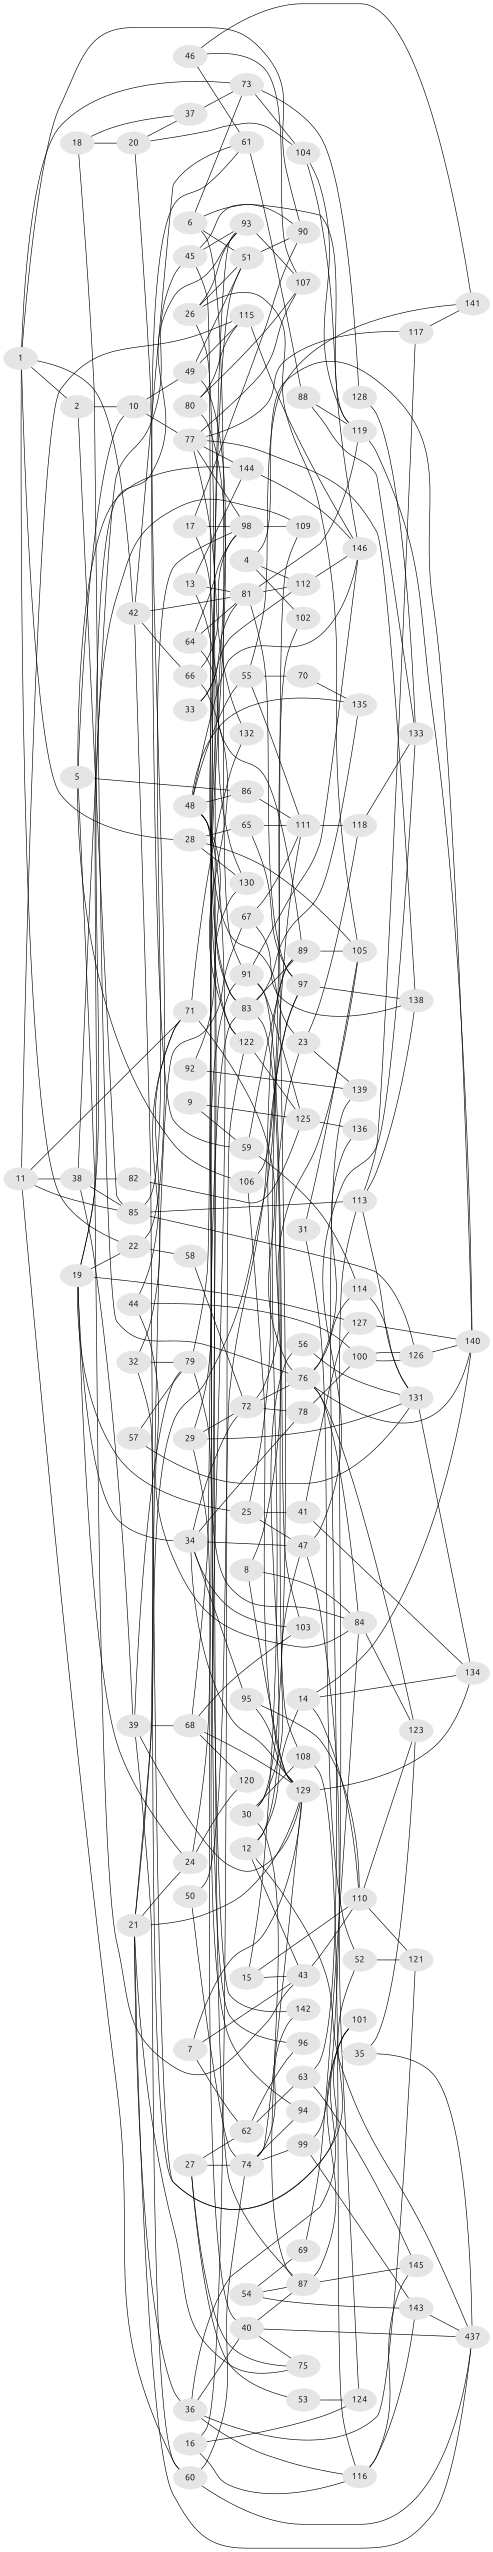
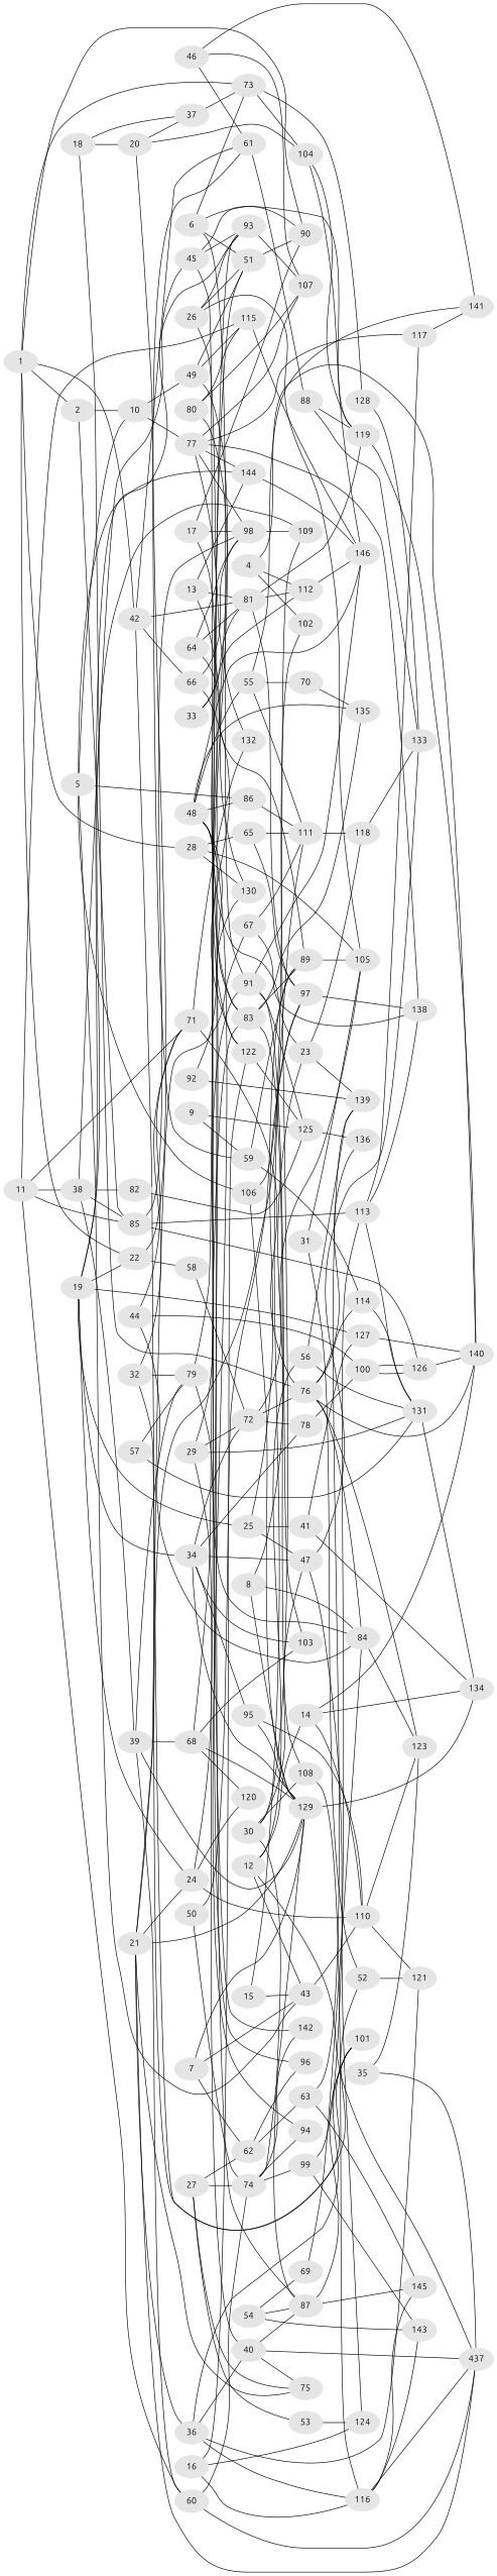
  graph {
    fontname=Ubuntu
    rankdir=LR
    node [color=gray90 fontname=Ubuntu style=filled]
    edge [fontname=Ubuntu]
    1
    2
    22
    28
    42
    73
    90
    10
    85
    58
    61
    130
    105
    65
    81
    101
    66
    104
    128
    49
    77
    98
    113
    126
    8
    129
    23
    84
    82
    125
    100
    4
    102
    112
    140
    146
    5
    43
    86
    106
    144
    110
    111
    109
    6
    51
    91
    103
    7
    62
    96
    63
    134
    118
    139
    123
    9
    59
    89
    114
    136
    115
    83
    107
    138
    132
    117
    11
    38
    60
    71
    39
    45
    n74 [label=437]
    74
    76
    12
    14
    56
    131
    13
    97
    119
    121
    15
    16
    116
    122
    124
    143
    145
    17
    18
    20
    37
    19
    24
    25
    34
    93
    127
    120
    41
    47
    72
    78
    95
    21
    36
    67
    75
    40
    88
    133
    26
    87
    27
    53
    142
    94
    99
    29
    30
    108
    31
    52
    32
    79
    33
    35
    68
    44
    46
    141
    48
    55
    135
    70
    50
    54
    69
    57
    64
    80
    92
    1 -- 2
    1 -- 22
    1 -- 28
    1 -- 42
    1 -- 73
    1 -- 90
    2 -- 10
    2 -- 85
    22 -- 58
    22 -- 61
    28 -- 130
    28 -- 105
    28 -- 65
    42 -- 61
    42 -- 81
    42 -- 101
    42 -- 66
    73 -- 104
    73 -- 128
    10 -- 49
    10 -- 77
    85 -- 98
    85 -- 113
    85 -- 126
    58 -- 72
    61 -- 88
    65 -- 111
    65 -- 97
    81 -- 112
    81 -- 97
    81 -- 119
    66 -- 98
    66 -- 122
    104 -- 146
    104 -- 119
    128 -- 133
    49 -- 51
    49 -- 115
    49 -- 83
    77 -- 98
    77 -- 144
    77 -- 107
    77 -- 138
    77 -- 132
    77 -- 117
    98 -- 109
    113 -- 138
    113 -- 117
    113 -- 131
    126 -- 140
    8 -- 129
    8 -- 23
    8 -- 84
    129 -- 134
    23 -- 118
    23 -- 139
    84 -- 123
    82 -- 125
    125 -- 136
    100 -- 126
    100 -- 126
    4 -- 102
    4 -- 112
    4 -- 140
    112 -- 146
    5 -- 10
    5 -- 43
    5 -- 86
    5 -- 106
    5 -- 144
    43 -- 110
    86 -- 111
    106 -- 129
    106 -- 109
    144 -- 146
    110 -- 123
    110 -- 121
    111 -- 118
    6 -- 73
    6 -- 90
    6 -- 51
    6 -- 91
    51 -- 90
    91 -- 125
    91 -- 146
    91 -- 103
    7 -- 129
    7 -- 43
    7 -- 62
    62 -- 96
    62 -- 63
    63 -- 139
    63 -- 145
    118 -- 133
    9 -- 125
    9 -- 59
    59 -- 89
    59 -- 114
    89 -- 105
    114 -- 131
    115 -- 146
    83 -- 89
    83 -- 108
    83 -- 135
    117 -- 141
    11 -- 85
    11 -- 115
    11 -- 38
    11 -- 60
    11 -- 71
    38 -- 85
    38 -- 82
    38 -- 39
    38 -- 45
    60 -- n74
    60 -- 74
    71 -- 132
    71 -- 76
    39 -- 129
    39 -- 60
    39 -- 79
    39 -- 68
    45 -- 119
    45 -- 93
    45 -- 142
    74 -- 129
    74 -- 142
    74 -- 94
    74 -- 99
    76 -- 84
    76 -- 140
    76 -- 123
    76 -- 114
    76 -- 136
    12 -- 43
    12 -- n74
    12 -- 14
    12 -- 56
    14 -- 140
    14 -- 110
    14 -- 134
+   56 -- 139
    56 -- 131
    131 -- 134
    13 -- 130
    13 -- 81
    13 -- 144
    97 -- 138
    119 -- 140
    15 -- 43
-   15 -- 110
+   24 -- 110
    15 -- 111
    16 -- 116
    16 -- 122
    16 -- 124
-   143 -- n74
+   116 -- n74
    116 -- 143
    116 -- 145
    122 -- 125
    17 -- 90
    17 -- 98
    17 -- 23
    18 -- 76
    18 -- 20
    18 -- 37
    20 -- 104
    20 -- 59
    20 -- 37
    37 -- 73
    19 -- 22
    19 -- 109
    19 -- 24
    19 -- 25
    19 -- 34
    19 -- 93
    19 -- 127
    24 -- 51
    24 -- 120
    25 -- 97
    25 -- 41
    25 -- 47
    34 -- 129
    34 -- 103
    34 -- 47
    34 -- 72
    34 -- 78
    34 -- 95
    93 -- 107
    127 -- 140
    41 -- 134
    41 -- 127
    47 -- 124
    47 -- 133
    72 -- 105
    72 -- 76
    72 -- 78
    78 -- 100
    95 -- 129
    95 -- 110
    21 -- 129
    21 -- n74
    21 -- 97
    21 -- 24
    21 -- 36
    21 -- 67
    21 -- 75
    36 -- 101
    36 -- 121
    36 -- 116
    36 -- 40
    67 -- 111
    67 -- 138
    40 -- n74
    40 -- 75
    40 -- 87
    88 -- 119
    88 -- 133
    26 -- 105
    26 -- 51
    26 -- 93
    26 -- 87
    87 -- 101
    87 -- 145
    27 -- 62
    27 -- 74
    27 -- 75
    27 -- 53
    53 -- 124
    99 -- 113
    99 -- 143
    29 -- 91
    29 -- 131
    29 -- 72
    29 -- 40
    30 -- 102
    30 -- 47
    30 -- 87
    30 -- 108
    108 -- 116
    31 -- 105
    31 -- 52
    52 -- 121
    32 -- 71
    32 -- 52
    32 -- 79
    79 -- 84
    79 -- 93
    33 -- 81
    33 -- 112
    35 -- 123
    35 -- n74
    68 -- 129
    68 -- 103
    68 -- 83
    68 -- 120
    44 -- 84
    44 -- 100
    44 -- 71
    46 -- 61
    46 -- 107
    46 -- 141
    48 -- 146
    48 -- 86
    48 -- 96
    48 -- 83
    48 -- 94
    48 -- 55
    48 -- 135
    55 -- 111
    55 -- 141
    55 -- 70
    70 -- 135
    50 -- 89
    50 -- 74
    54 -- 143
    54 -- 87
    54 -- 69
    69 -- 84
    57 -- 131
    57 -- 79
    64 -- 81
    64 -- 98
    64 -- 89
    80 -- 115
    80 -- 107
    80 -- 122
    92 -- 130
    92 -- 139
  }
